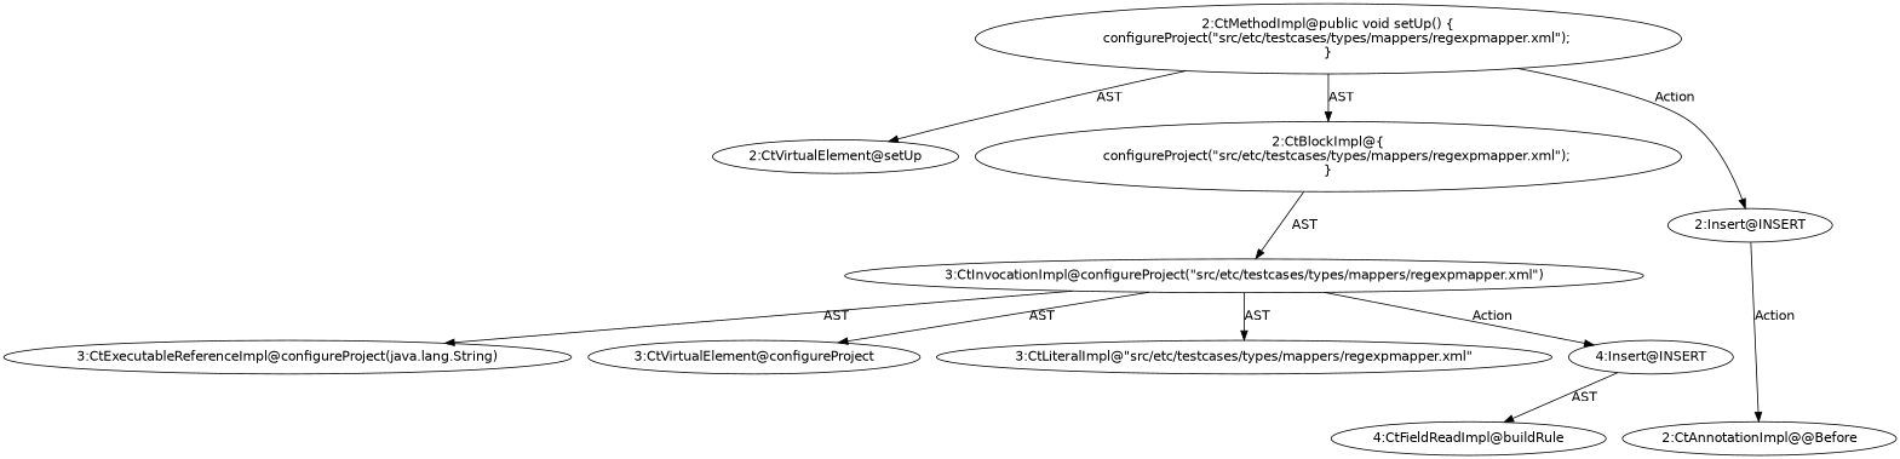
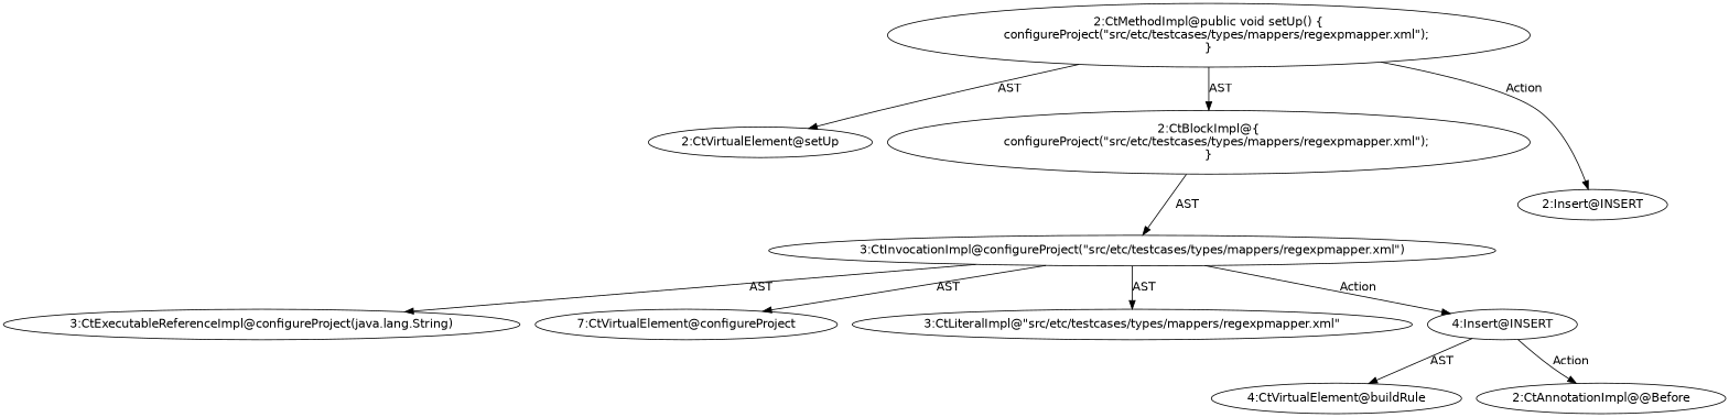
  digraph {
    fontname="DejaVu Sans"
    node [fontname="DejaVu Sans" shape=ellipse]
    edge [fontname="DejaVu Sans"]
    n1 [label="2:CtVirtualElement@setUp"]
    n2 [label="3:CtExecutableReferenceImpl@configureProject(java.lang.String)"]
-   n3 [label="3:CtVirtualElement@configureProject"]
+   n3 [label="7:CtVirtualElement@configureProject"]
    n4 [label="3:CtLiteralImpl@\"src/etc/testcases/types/mappers/regexpmapper.xml\""]
    n5 [label="3:CtInvocationImpl@configureProject(\"src/etc/testcases/types/mappers/regexpmapper.xml\")"]
    n6 [label="4:Insert@INSERT"]
-   n7 [label="4:CtFieldReadImpl@buildRule"]
+   n7 [label="4:CtVirtualElement@buildRule"]
    n8 [label="2:CtBlockImpl@\{\n    configureProject(\"src/etc/testcases/types/mappers/regexpmapper.xml\");\n\}"]
    n9 [label="2:CtMethodImpl@public void setUp() \{\n    configureProject(\"src/etc/testcases/types/mappers/regexpmapper.xml\");\n\}"]
    n10 [label="2:Insert@INSERT"]
    n11 [label="2:CtAnnotationImpl@@Before"]
    n5 -> n2 [label=AST]
    n5 -> n3 [label=AST]
    n5 -> n4 [label=AST]
    n5 -> n6 [label=Action]
    n6 -> n7 [label=AST]
    n8 -> n5 [label=AST]
    n9 -> n1 [label=AST]
    n9 -> n8 [label=AST]
    n9 -> n10 [label=Action]
-   n10 -> n11 [label=Action]
+   n6 -> n11 [label=Action]
  }
